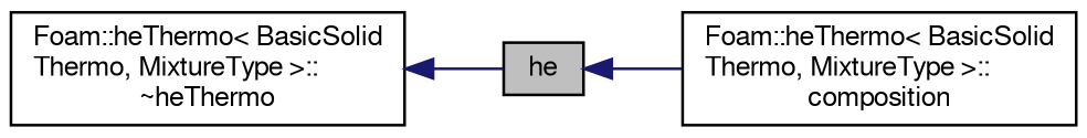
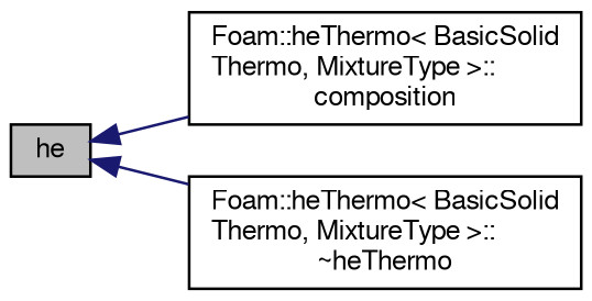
  digraph {
    rankdir=LR
    node [color=black fontname=FreeSans fontsize=10 shape=record]
    edge [color=midnightblue dir=back fontname=FreeSans fontsize=10 labelfontname=FreeSans labelfontsize=10 style=solid]
    n1 [fillcolor=grey75 fontcolor=black height=0.2 label=he style=filled width=0.4]
    n2 [height=0.2 label="Foam::heThermo\< BasicSolid\lThermo, MixtureType \>::\lcomposition" width=0.4]
    n3 [height=0.2 label="Foam::heThermo\< BasicSolid\lThermo, MixtureType \>::\l~heThermo" width=0.4]
    n1 -> n2
-   n3 -> n1
+   n1 -> n3
  }
